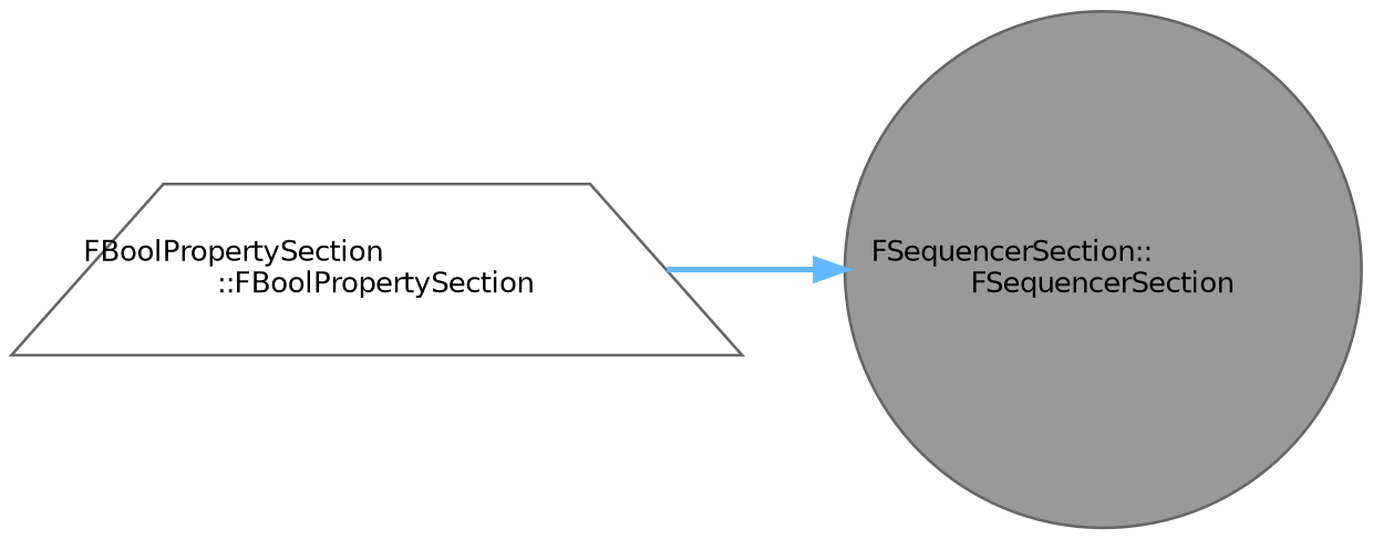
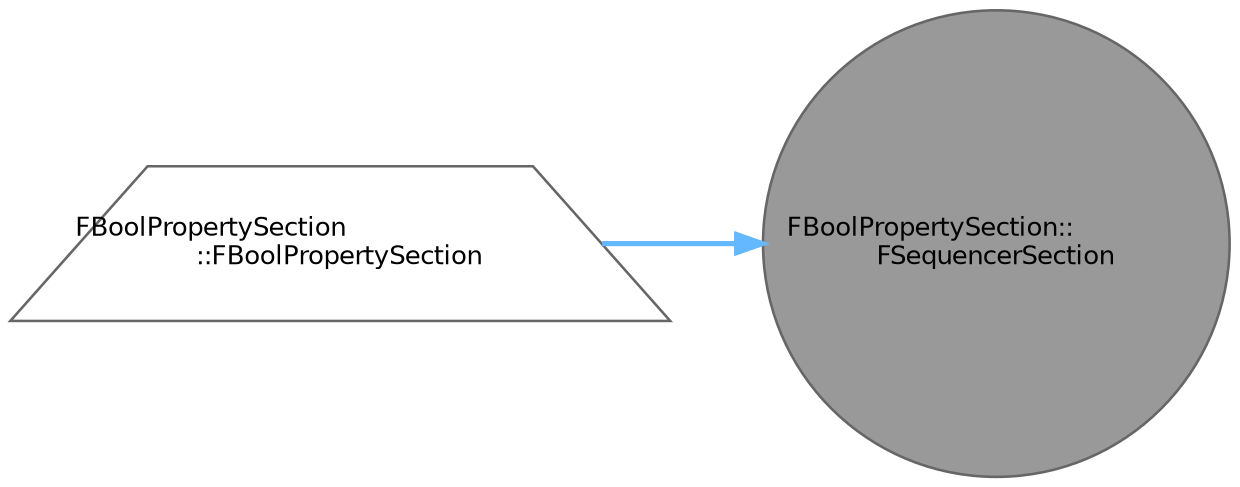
  digraph {
    rankdir=RL
    node [fontname=Helvetica fontsize=10 style=filled]
-   n1 [color=gray40 fillcolor=grey60 fontcolor=black height=0.2 label="FSequencerSection::\lFSequencerSection" shape=circle width=0.4]
+   n1 [color=gray40 fillcolor=grey60 fontcolor=black height=0.2 label="FBoolPropertySection::\lFSequencerSection" shape=circle width=0.4]
    n2 [color=grey40 fillcolor=white height=0.2 label="FBoolPropertySection\l::FBoolPropertySection" shape=trapezium width=0.4]
    n1 -> n2 [color=steelblue1 dir=back fontname=Helvetica fontsize=10 labelfontname=Helvetica labelfontsize=10 style=bold]
  }
